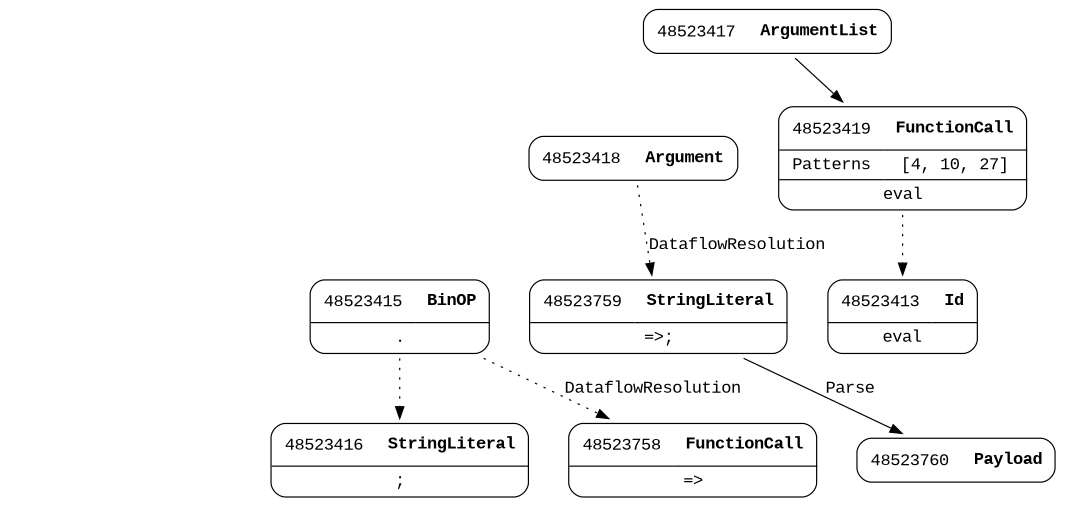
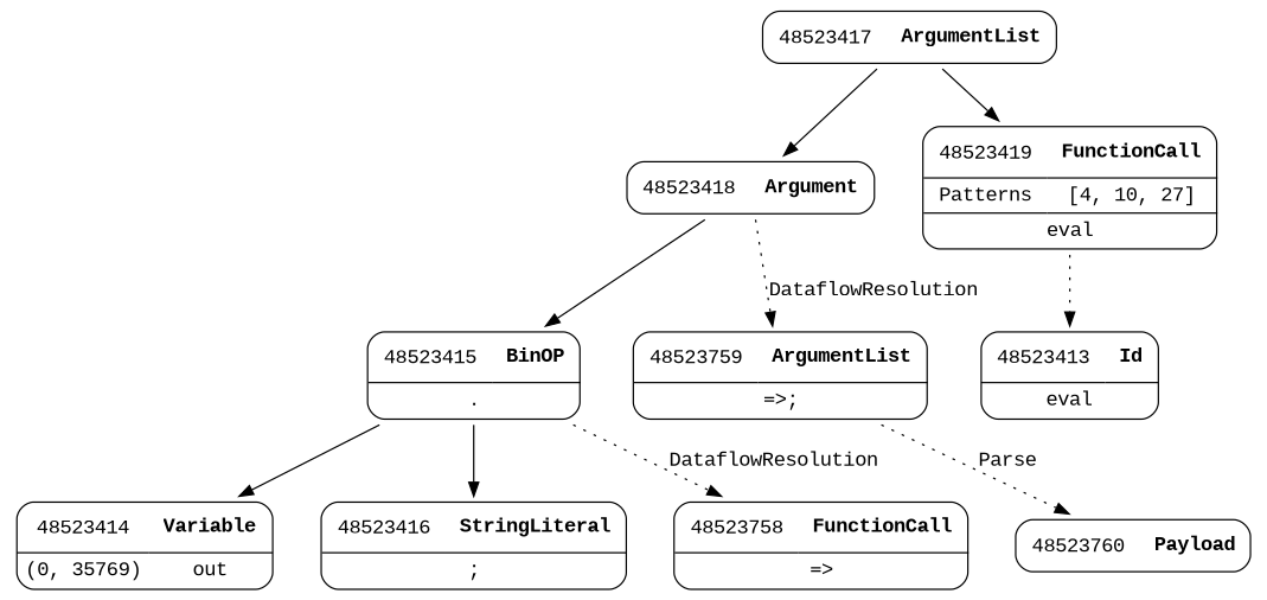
  digraph {
    fontname="Liberation Mono"
    node [fontname="Liberation Mono" shape=none]
    edge [fontname="Liberation Mono" weight=2]
    n1 [label=<<TABLE border='1' cellspacing='0' cellpadding='10' style='rounded' ><TR><TD border='0'>48523413</TD><TD border='0'><B>Id</B></TD></TR><HR/><TR><TD border='0' cellpadding='5' colspan='2'>eval</TD></TR></TABLE>>]
+   n2 [label=<<TABLE border='1' cellspacing='0' cellpadding='10' style='rounded' ><TR><TD border='0'>48523414</TD><TD border='0'><B>Variable</B></TD></TR><HR/><TR><TD border='0' cellpadding='5'>(0, 35769)</TD><TD border='0' cellpadding='5'>out</TD></TR></TABLE>>]
    n3 [label=<<TABLE border='1' cellspacing='0' cellpadding='10' style='rounded' ><TR><TD border='0'>48523415</TD><TD border='0'><B>BinOP</B></TD></TR><HR/><TR><TD border='0' cellpadding='5' colspan='2'>.</TD></TR></TABLE>>]
    n4 [label=<<TABLE border='1' cellspacing='0' cellpadding='10' style='rounded' ><TR><TD border='0'>48523416</TD><TD border='0'><B>StringLiteral</B></TD></TR><HR/><TR><TD border='0' cellpadding='5' colspan='2'>;</TD></TR></TABLE>>]
    n5 [label=<<TABLE border='1' cellspacing='0' cellpadding='10' style='rounded' ><TR><TD border='0'>48523758</TD><TD border='0'><B>FunctionCall</B></TD></TR><HR/><TR><TD border='0' cellpadding='5' colspan='2'>=&gt;</TD></TR></TABLE>>]
    n6 [label=<<TABLE border='1' cellspacing='0' cellpadding='10' style='rounded' ><TR><TD border='0'>48523760</TD><TD border='0'><B>Payload</B></TD></TR></TABLE>>]
-   n7 [label=<<TABLE border='1' cellspacing='0' cellpadding='10' style='rounded' ><TR><TD border='0'>48523759</TD><TD border='0'><B>StringLiteral</B></TD></TR><HR/><TR><TD border='0' cellpadding='5' colspan='2'>=&gt;;</TD></TR></TABLE>>]
+   n7 [label=<<TABLE border='1' cellspacing='0' cellpadding='10' style='rounded' ><TR><TD border='0'>48523759</TD><TD border='0'><B>ArgumentList</B></TD></TR><HR/><TR><TD border='0' cellpadding='5' colspan='2'>=&gt;;</TD></TR></TABLE>>]
    n8 [label=<<TABLE border='1' cellspacing='0' cellpadding='10' style='rounded' ><TR><TD border='0'>48523417</TD><TD border='0'><B>ArgumentList</B></TD></TR></TABLE>>]
    n9 [label=<<TABLE border='1' cellspacing='0' cellpadding='10' style='rounded' ><TR><TD border='0'>48523418</TD><TD border='0'><B>Argument</B></TD></TR></TABLE>>]
    n10 [label=<<TABLE border='1' cellspacing='0' cellpadding='10' style='rounded' ><TR><TD border='0'>48523419</TD><TD border='0'><B>FunctionCall</B></TD></TR><HR/><TR><TD border='0' cellpadding='5'>Patterns</TD><TD border='0' cellpadding='5'>[4, 10, 27]</TD></TR><HR/><TR><TD border='0' cellpadding='5' colspan='2'>eval</TD></TR></TABLE>>]
-   n3 -> n4 [style=dotted]
+   n3 -> n2
+   n3 -> n4
    n3 -> n5 [label=DataflowResolution style=dotted weight=""]
-   n7 -> n6 [label=Parse style=solid weight=""]
+   n7 -> n6 [label=Parse style=dotted weight=""]
+   n8 -> n9
    n8 -> n10
+   n9 -> n3
    n9 -> n7 [label=DataflowResolution style=dotted weight=""]
    n10 -> n1 [style=dotted]
  }
